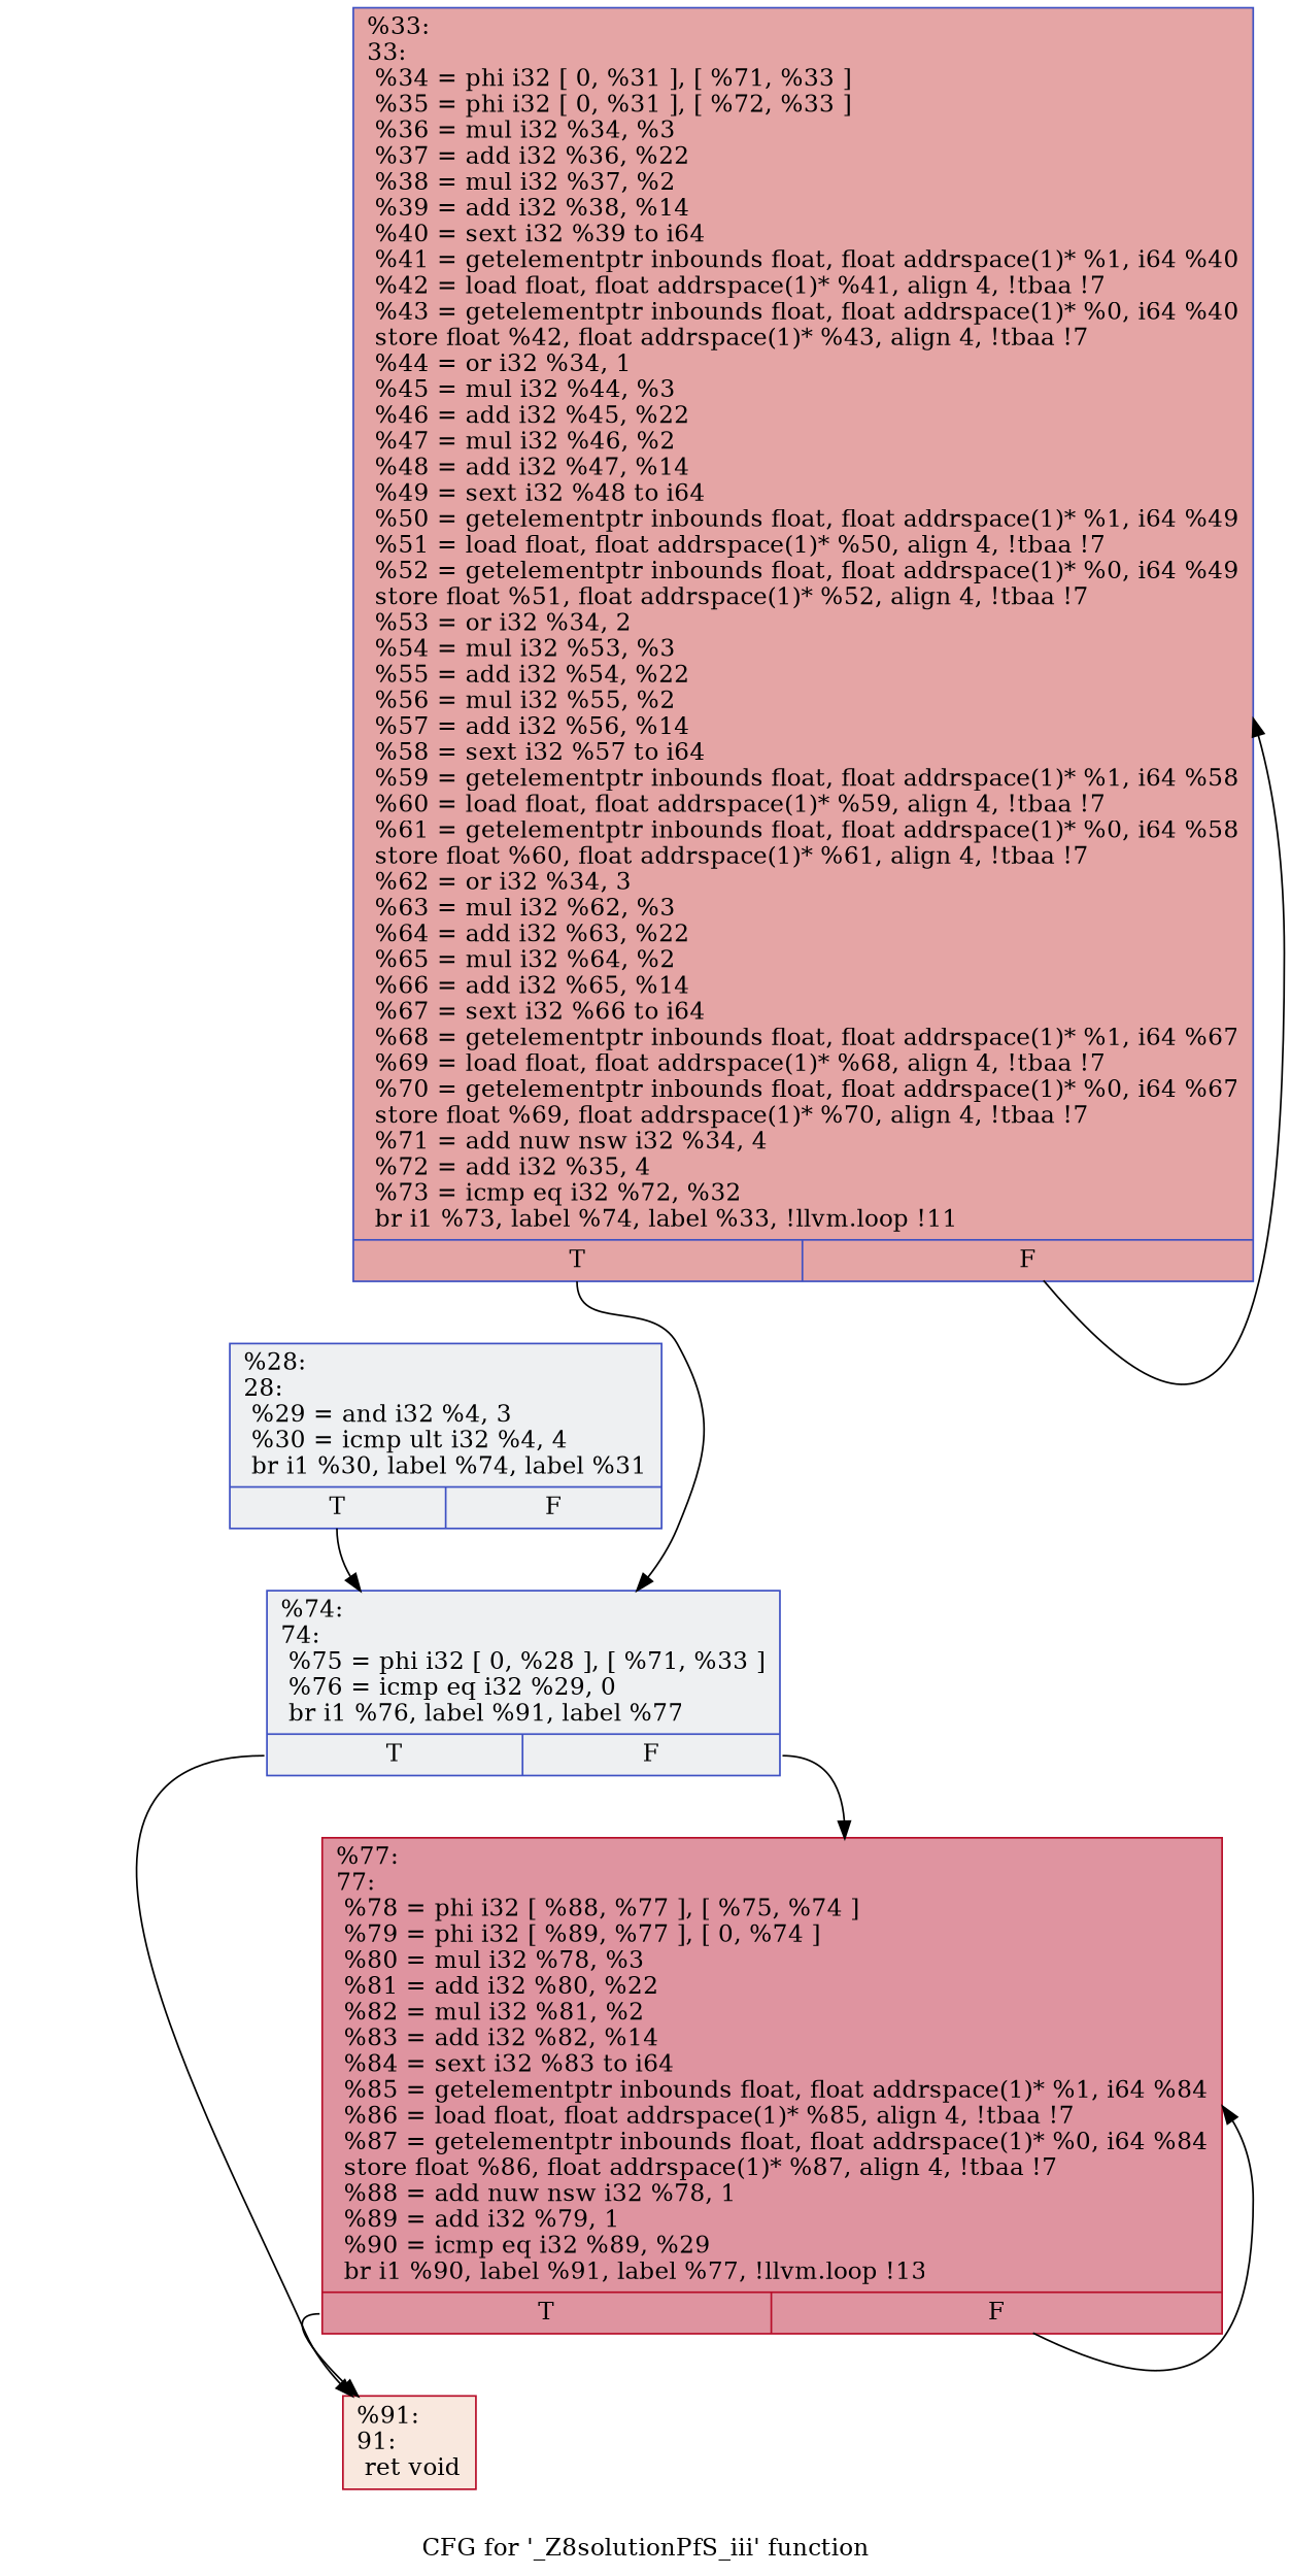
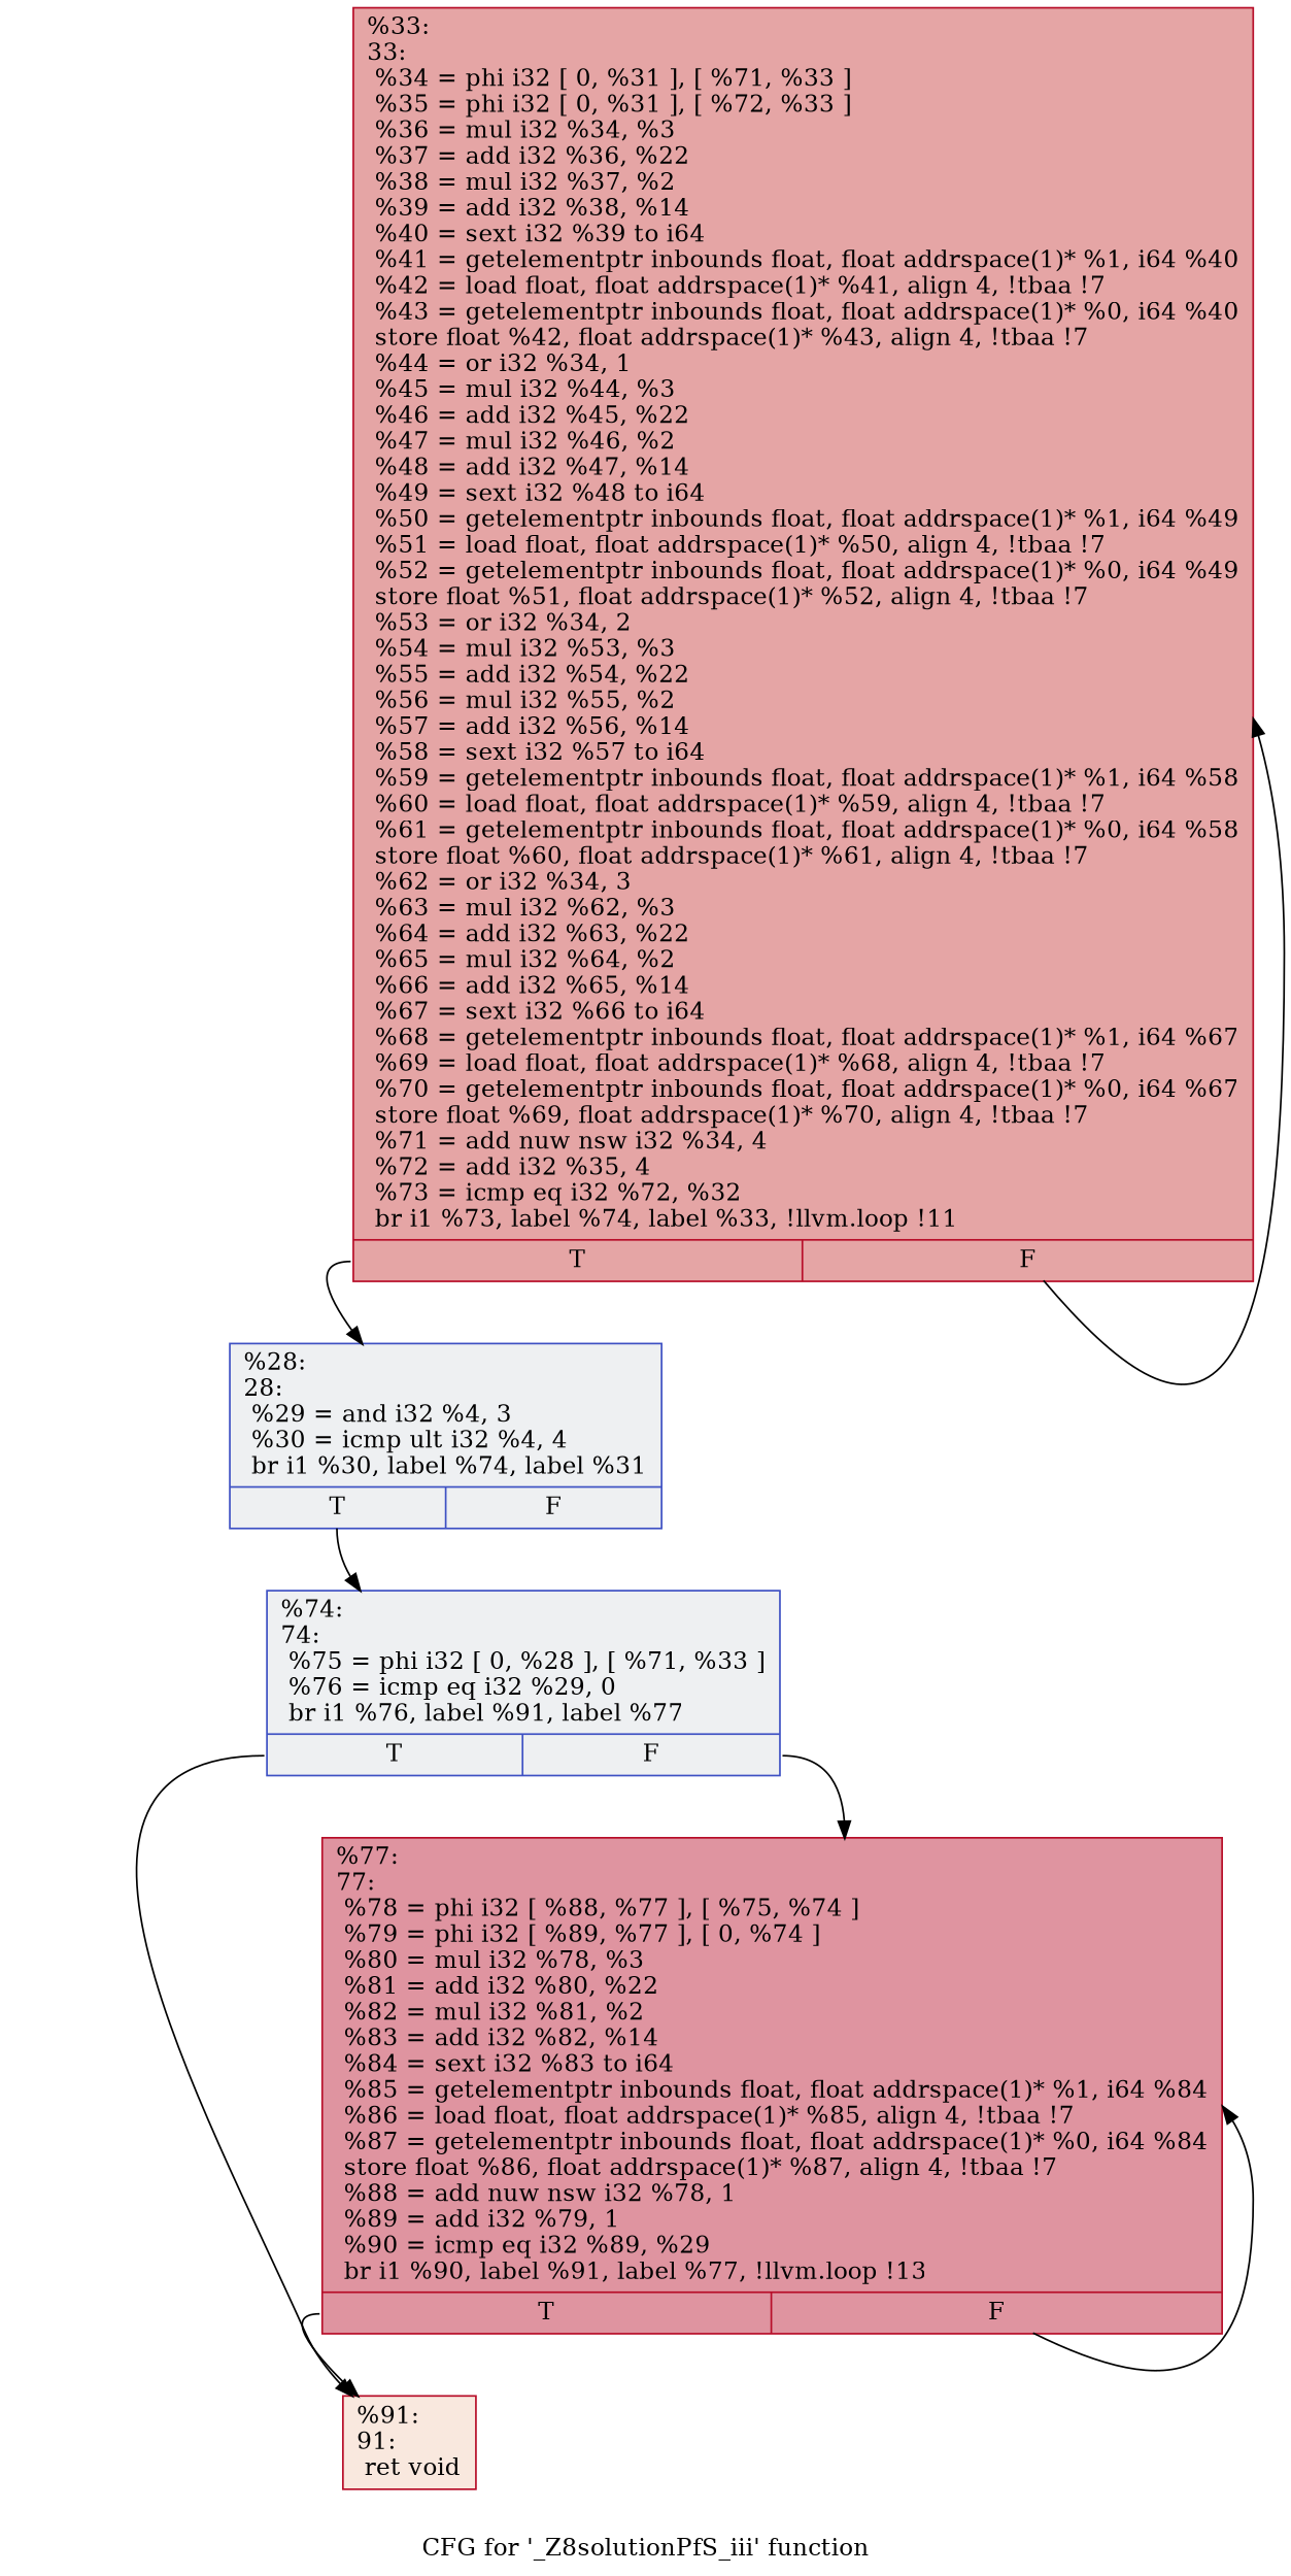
  digraph {
    label="CFG for '_Z8solutionPfS_iii' function"
    node [color="#b70d28ff" fillcolor="#d9dce170" shape=record style=filled]
    edge [tailport=s0]
    n1 [color="#3d50c3ff" label="{%28:\l28:                                               \l  %29 = and i32 %4, 3\l  %30 = icmp ult i32 %4, 4\l  br i1 %30, label %74, label %31\l|{<s0>T|<s1>F}}"]
    n2 [color="#3d50c3ff" label="{%74:\l74:                                               \l  %75 = phi i32 [ 0, %28 ], [ %71, %33 ]\l  %76 = icmp eq i32 %29, 0\l  br i1 %76, label %91, label %77\l|{<s0>T|<s1>F}}"]
    n3 [fillcolor="#f2cab570" label="{%91:\l91:                                               \l  ret void\l}"]
    n4 [fillcolor="#b70d2870" label="{%77:\l77:                                               \l  %78 = phi i32 [ %88, %77 ], [ %75, %74 ]\l  %79 = phi i32 [ %89, %77 ], [ 0, %74 ]\l  %80 = mul i32 %78, %3\l  %81 = add i32 %80, %22\l  %82 = mul i32 %81, %2\l  %83 = add i32 %82, %14\l  %84 = sext i32 %83 to i64\l  %85 = getelementptr inbounds float, float addrspace(1)* %1, i64 %84\l  %86 = load float, float addrspace(1)* %85, align 4, !tbaa !7\l  %87 = getelementptr inbounds float, float addrspace(1)* %0, i64 %84\l  store float %86, float addrspace(1)* %87, align 4, !tbaa !7\l  %88 = add nuw nsw i32 %78, 1\l  %89 = add i32 %79, 1\l  %90 = icmp eq i32 %89, %29\l  br i1 %90, label %91, label %77, !llvm.loop !13\l|{<s0>T|<s1>F}}"]
-   n5 [color="#3d50c3ff" fillcolor="#c5333470" label="{%33:\l33:                                               \l  %34 = phi i32 [ 0, %31 ], [ %71, %33 ]\l  %35 = phi i32 [ 0, %31 ], [ %72, %33 ]\l  %36 = mul i32 %34, %3\l  %37 = add i32 %36, %22\l  %38 = mul i32 %37, %2\l  %39 = add i32 %38, %14\l  %40 = sext i32 %39 to i64\l  %41 = getelementptr inbounds float, float addrspace(1)* %1, i64 %40\l  %42 = load float, float addrspace(1)* %41, align 4, !tbaa !7\l  %43 = getelementptr inbounds float, float addrspace(1)* %0, i64 %40\l  store float %42, float addrspace(1)* %43, align 4, !tbaa !7\l  %44 = or i32 %34, 1\l  %45 = mul i32 %44, %3\l  %46 = add i32 %45, %22\l  %47 = mul i32 %46, %2\l  %48 = add i32 %47, %14\l  %49 = sext i32 %48 to i64\l  %50 = getelementptr inbounds float, float addrspace(1)* %1, i64 %49\l  %51 = load float, float addrspace(1)* %50, align 4, !tbaa !7\l  %52 = getelementptr inbounds float, float addrspace(1)* %0, i64 %49\l  store float %51, float addrspace(1)* %52, align 4, !tbaa !7\l  %53 = or i32 %34, 2\l  %54 = mul i32 %53, %3\l  %55 = add i32 %54, %22\l  %56 = mul i32 %55, %2\l  %57 = add i32 %56, %14\l  %58 = sext i32 %57 to i64\l  %59 = getelementptr inbounds float, float addrspace(1)* %1, i64 %58\l  %60 = load float, float addrspace(1)* %59, align 4, !tbaa !7\l  %61 = getelementptr inbounds float, float addrspace(1)* %0, i64 %58\l  store float %60, float addrspace(1)* %61, align 4, !tbaa !7\l  %62 = or i32 %34, 3\l  %63 = mul i32 %62, %3\l  %64 = add i32 %63, %22\l  %65 = mul i32 %64, %2\l  %66 = add i32 %65, %14\l  %67 = sext i32 %66 to i64\l  %68 = getelementptr inbounds float, float addrspace(1)* %1, i64 %67\l  %69 = load float, float addrspace(1)* %68, align 4, !tbaa !7\l  %70 = getelementptr inbounds float, float addrspace(1)* %0, i64 %67\l  store float %69, float addrspace(1)* %70, align 4, !tbaa !7\l  %71 = add nuw nsw i32 %34, 4\l  %72 = add i32 %35, 4\l  %73 = icmp eq i32 %72, %32\l  br i1 %73, label %74, label %33, !llvm.loop !11\l|{<s0>T|<s1>F}}"]
+   n5 [fillcolor="#c5333470" label="{%33:\l33:                                               \l  %34 = phi i32 [ 0, %31 ], [ %71, %33 ]\l  %35 = phi i32 [ 0, %31 ], [ %72, %33 ]\l  %36 = mul i32 %34, %3\l  %37 = add i32 %36, %22\l  %38 = mul i32 %37, %2\l  %39 = add i32 %38, %14\l  %40 = sext i32 %39 to i64\l  %41 = getelementptr inbounds float, float addrspace(1)* %1, i64 %40\l  %42 = load float, float addrspace(1)* %41, align 4, !tbaa !7\l  %43 = getelementptr inbounds float, float addrspace(1)* %0, i64 %40\l  store float %42, float addrspace(1)* %43, align 4, !tbaa !7\l  %44 = or i32 %34, 1\l  %45 = mul i32 %44, %3\l  %46 = add i32 %45, %22\l  %47 = mul i32 %46, %2\l  %48 = add i32 %47, %14\l  %49 = sext i32 %48 to i64\l  %50 = getelementptr inbounds float, float addrspace(1)* %1, i64 %49\l  %51 = load float, float addrspace(1)* %50, align 4, !tbaa !7\l  %52 = getelementptr inbounds float, float addrspace(1)* %0, i64 %49\l  store float %51, float addrspace(1)* %52, align 4, !tbaa !7\l  %53 = or i32 %34, 2\l  %54 = mul i32 %53, %3\l  %55 = add i32 %54, %22\l  %56 = mul i32 %55, %2\l  %57 = add i32 %56, %14\l  %58 = sext i32 %57 to i64\l  %59 = getelementptr inbounds float, float addrspace(1)* %1, i64 %58\l  %60 = load float, float addrspace(1)* %59, align 4, !tbaa !7\l  %61 = getelementptr inbounds float, float addrspace(1)* %0, i64 %58\l  store float %60, float addrspace(1)* %61, align 4, !tbaa !7\l  %62 = or i32 %34, 3\l  %63 = mul i32 %62, %3\l  %64 = add i32 %63, %22\l  %65 = mul i32 %64, %2\l  %66 = add i32 %65, %14\l  %67 = sext i32 %66 to i64\l  %68 = getelementptr inbounds float, float addrspace(1)* %1, i64 %67\l  %69 = load float, float addrspace(1)* %68, align 4, !tbaa !7\l  %70 = getelementptr inbounds float, float addrspace(1)* %0, i64 %67\l  store float %69, float addrspace(1)* %70, align 4, !tbaa !7\l  %71 = add nuw nsw i32 %34, 4\l  %72 = add i32 %35, 4\l  %73 = icmp eq i32 %72, %32\l  br i1 %73, label %74, label %33, !llvm.loop !11\l|{<s0>T|<s1>F}}"]
    n1 -> n2
    n2 -> n3
    n2 -> n4 [tailport=s1]
    n4 -> n3
    n4 -> n4 [tailport=s1]
-   n5 -> n2
+   n5 -> n1
    n5 -> n5 [tailport=s1]
  }
